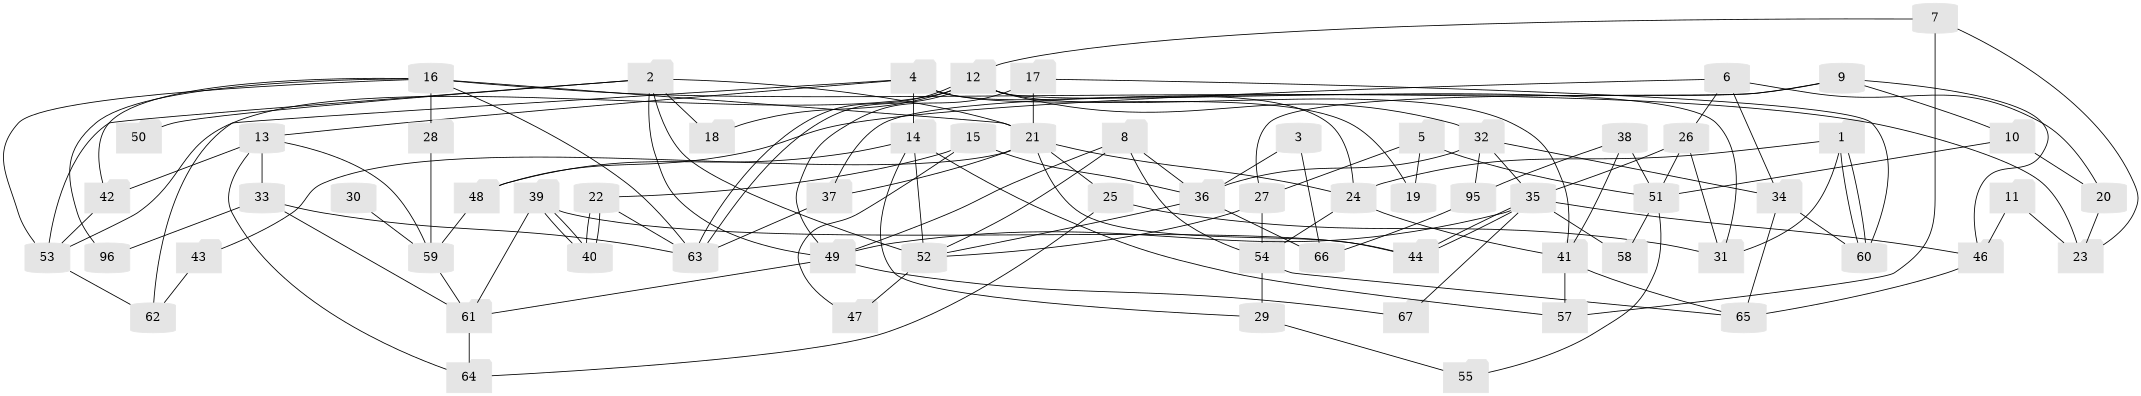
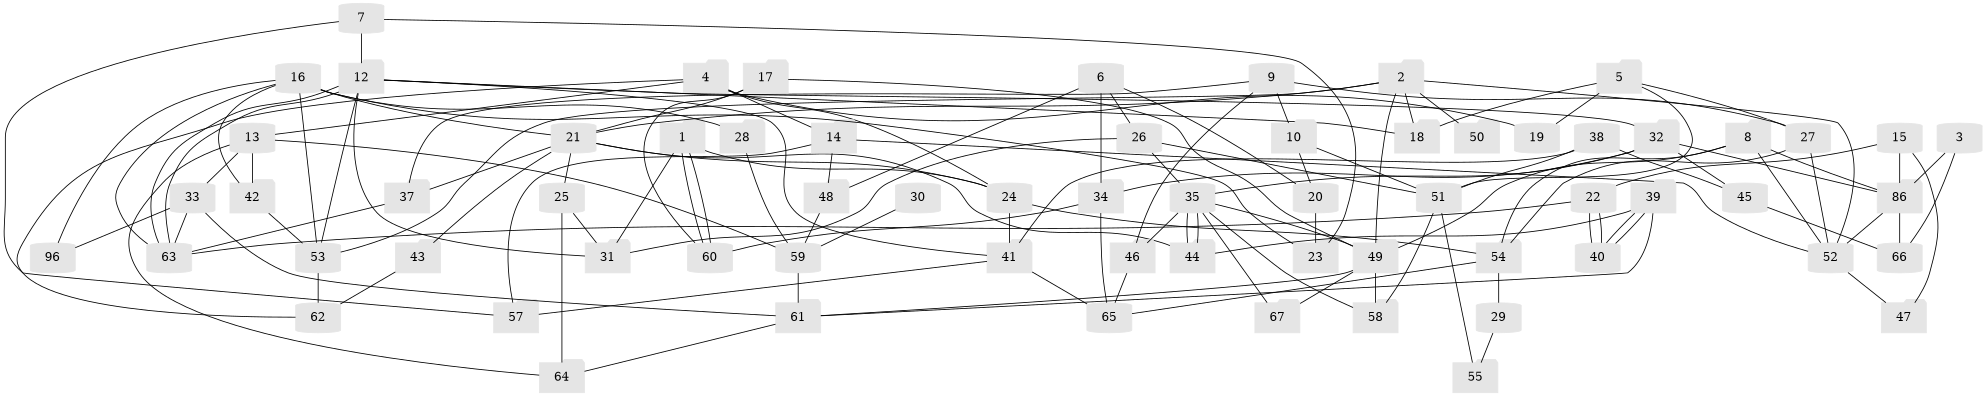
  graph {
    node [color=gray90 shape=folder style=filled]
    24 [shape=cylinder]
    1
    31
    60 [shape=cylinder]
    54
    41
    2
    18
    21 [shape=cylinder]
    49
    50
    52 [shape=cylinder]
    53 [shape=cylinder]
    37
    25 [shape=cylinder]
    43
    44
    61
    58
    67
    47
    62 [shape=cylinder]
    3 [shape=cylinder]
-   36
+   36 [label=86]
    66 [shape=cylinder]
    4
    13 [shape=cylinder]
    14
    19 [shape=cylinder]
    33 [shape=cylinder]
    42
    59 [shape=cylinder]
    64
    48
    57
    29 [shape=cylinder]
    5
    27 [shape=cylinder]
    51 [shape=cylinder]
-   45 [shape=cylinder label=95]
+   45 [shape=cylinder]
    55
    6 [shape=cylinder]
    20 [shape=cylinder]
    26 [shape=cylinder]
    34
    23
    35 [shape=cylinder]
    65 [shape=cylinder]
    7 [shape=cylinder]
    12
    32
    63 [shape=cylinder]
    8
    9 [shape=cylinder]
    10
    46
    30 [shape=cylinder]
-   11
    n59 [label=96 shape=cylinder]
    15 [shape=cylinder]
    22 [shape=cylinder]
    40 [shape=cylinder]
    16 [shape=cylinder]
    28
    17
    38 [shape=cylinder]
    39
    24 -- 54
    24 -- 41
    1 -- 24
    1 -- 31
    1 -- 60
    1 -- 60
    54 -- 29
    54 -- 65
    41 -- 57
    41 -- 65
    2 -- 18
    2 -- 21
    2 -- 49
    2 -- 50
    2 -- 52
    2 -- 53
    21 -- 24
    21 -- 37
    21 -- 25
    21 -- 43
    21 -- 44
    49 -- 61
+   49 -- 58
    49 -- 67
    52 -- 47
    53 -- 62
    37 -- 63
    25 -- 31
    25 -- 64
    43 -- 62
    61 -- 64
    3 -- 36
    3 -- 66
    36 -- 52
    36 -- 66
    4 -- 24
    4 -- 62
    4 -- 13
    4 -- 14
    4 -- 19
    13 -- 33
    13 -- 42
    13 -- 59
    13 -- 64
    14 -- 52
    14 -- 48
    14 -- 57
-   14 -- 29
    33 -- 61
    33 -- 63
    33 -- n59
    42 -- 53
    59 -- 61
    48 -- 59
    29 -- 55
+   5 -- 18
    5 -- 19
    5 -- 27
    5 -- 51
    27 -- 54
    27 -- 52
    51 -- 58
    51 -- 55
    45 -- 66
    6 -- 48
    6 -- 20
    6 -- 26
    6 -- 34
    20 -- 23
    26 -- 31
    26 -- 51
    26 -- 35
    34 -- 60
    34 -- 65
    35 -- 49
    35 -- 44
    35 -- 44
    35 -- 58
    35 -- 67
    35 -- 46
    7 -- 57
    7 -- 23
    7 -- 12
    12 -- 31
    12 -- 41
    12 -- 18
    12 -- 53
    12 -- 32
    12 -- 63
    12 -- 63
    32 -- 36
    32 -- 45
    32 -- 34
    32 -- 35
    8 -- 54
    8 -- 49
    8 -- 52
    8 -- 36
    9 -- 37
    9 -- 27
    9 -- 10
    9 -- 46
    10 -- 51
    10 -- 20
    46 -- 65
    30 -- 59
-   11 -- 23
-   11 -- 46
    15 -- 47
    15 -- 36
    15 -- 22
    22 -- 63
    22 -- 40
    22 -- 40
    16 -- 21
    16 -- 53
    16 -- 42
    16 -- 23
    16 -- 63
    16 -- n59
    16 -- 28
    28 -- 59
    17 -- 60
    17 -- 21
    17 -- 49
    38 -- 41
    38 -- 51
    38 -- 45
    39 -- 44
    39 -- 61
    39 -- 40
    39 -- 40
  }
